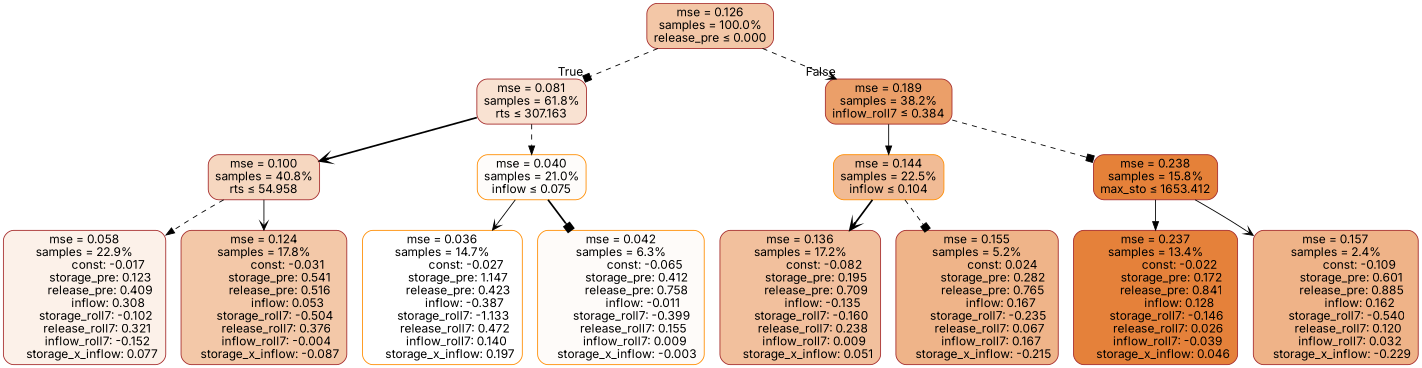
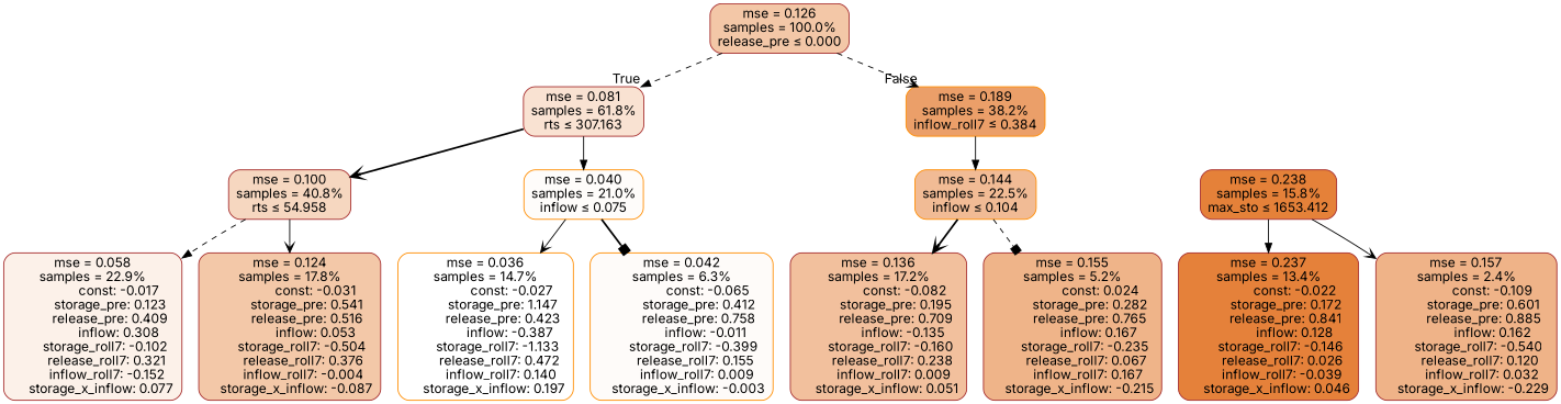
  digraph {
    fontname=Inter
    node [color=brown fontname=Inter shape=rectangle style="filled, rounded"]
    edge [arrowhead=vee fontname=Inter style=solid]
    n1 [fillcolor="#f3c7a7" label="mse = 0.126\nsamples = 100.0%\nrelease_pre &le; 0.000"]
    n2 [fillcolor="#f9e2d2" label="mse = 0.081\nsamples = 61.8%\nrts &le; 307.163"]
-   n3 [fillcolor="#eb9f69" label="mse = 0.189\nsamples = 38.2%\ninflow_roll7 &le; 0.384"]
+   n3 [color=darkorange fillcolor="#eb9f69" label="mse = 0.189\nsamples = 38.2%\ninflow_roll7 &le; 0.384"]
    n4 [fillcolor="#f6d7c0" label="mse = 0.100\nsamples = 40.8%\nrts &le; 54.958"]
    n5 [color=darkorange fillcolor="#fefcfa" label="mse = 0.040\nsamples = 21.0%\ninflow &le; 0.075"]
    n6 [color=darkorange fillcolor="#f1bb95" label="mse = 0.144\nsamples = 22.5%\ninflow &le; 0.104"]
    n7 [fillcolor="#e58139" label="mse = 0.238\nsamples = 15.8%\nmax_sto &le; 1653.412"]
    n8 [fillcolor="#fcf1e9" label="mse = 0.058\nsamples = 22.9%\n               const: -0.017\n          storage_pre: 0.123\n          release_pre: 0.409\n               inflow: 0.308\n       storage_roll7: -0.102\n        release_roll7: 0.321\n        inflow_roll7: -0.152\n     storage_x_inflow: 0.077"]
    n9 [fillcolor="#f3c8a8" label="mse = 0.124\nsamples = 17.8%\n               const: -0.031\n          storage_pre: 0.541\n          release_pre: 0.516\n               inflow: 0.053\n       storage_roll7: -0.504\n        release_roll7: 0.376\n        inflow_roll7: -0.004\n    storage_x_inflow: -0.087"]
    n10 [color=darkorange fillcolor="#ffffff" label="mse = 0.036\nsamples = 14.7%\n               const: -0.027\n          storage_pre: 1.147\n          release_pre: 0.423\n              inflow: -0.387\n       storage_roll7: -1.133\n        release_roll7: 0.472\n         inflow_roll7: 0.140\n     storage_x_inflow: 0.197"]
    n11 [color=darkorange fillcolor="#fefbf9" label="mse = 0.042\nsamples = 6.3%\n               const: -0.065\n          storage_pre: 0.412\n          release_pre: 0.758\n              inflow: -0.011\n       storage_roll7: -0.399\n        release_roll7: 0.155\n         inflow_roll7: 0.009\n    storage_x_inflow: -0.003"]
    n12 [fillcolor="#f2c09d" label="mse = 0.136\nsamples = 17.2%\n               const: -0.082\n          storage_pre: 0.195\n          release_pre: 0.709\n              inflow: -0.135\n       storage_roll7: -0.160\n        release_roll7: 0.238\n         inflow_roll7: 0.009\n     storage_x_inflow: 0.051"]
    n13 [fillcolor="#efb489" label="mse = 0.155\nsamples = 5.2%\n                const: 0.024\n          storage_pre: 0.282\n          release_pre: 0.765\n               inflow: 0.167\n       storage_roll7: -0.235\n        release_roll7: 0.067\n         inflow_roll7: 0.167\n    storage_x_inflow: -0.215"]
    n14 [fillcolor="#e5813a" label="mse = 0.237\nsamples = 13.4%\n               const: -0.022\n          storage_pre: 0.172\n          release_pre: 0.841\n               inflow: 0.128\n       storage_roll7: -0.146\n        release_roll7: 0.026\n        inflow_roll7: -0.039\n     storage_x_inflow: 0.046"]
    n15 [fillcolor="#efb388" label="mse = 0.157\nsamples = 2.4%\n               const: -0.109\n          storage_pre: 0.601\n          release_pre: 0.885\n               inflow: 0.162\n       storage_roll7: -0.540\n        release_roll7: 0.120\n         inflow_roll7: 0.032\n    storage_x_inflow: -0.229"]
-   n1 -> n2 [arrowhead=box headlabel=True labelangle=45 labeldistance=2.5 style=dashed]
+   n1 -> n2 [arrowhead=normal headlabel=True labelangle=45 labeldistance=2.5 style=dashed]
    n1 -> n3 [headlabel=False labelangle=-45 labeldistance=2.5 style=dashed]
    n2 -> n4 [style=bold]
-   n2 -> n5 [arrowhead=normal style=dashed]
+   n2 -> n5 [arrowhead=normal]
    n3 -> n6 [arrowhead=normal]
-   n3 -> n7 [arrowhead=box style=dashed]
    n4 -> n8 [arrowhead=normal style=dashed]
    n4 -> n9
    n5 -> n10
    n5 -> n11 [arrowhead=box style=bold]
    n6 -> n12 [style=bold]
    n6 -> n13 [arrowhead=box style=dashed]
    n7 -> n14 [arrowhead=normal]
    n7 -> n15
  }
